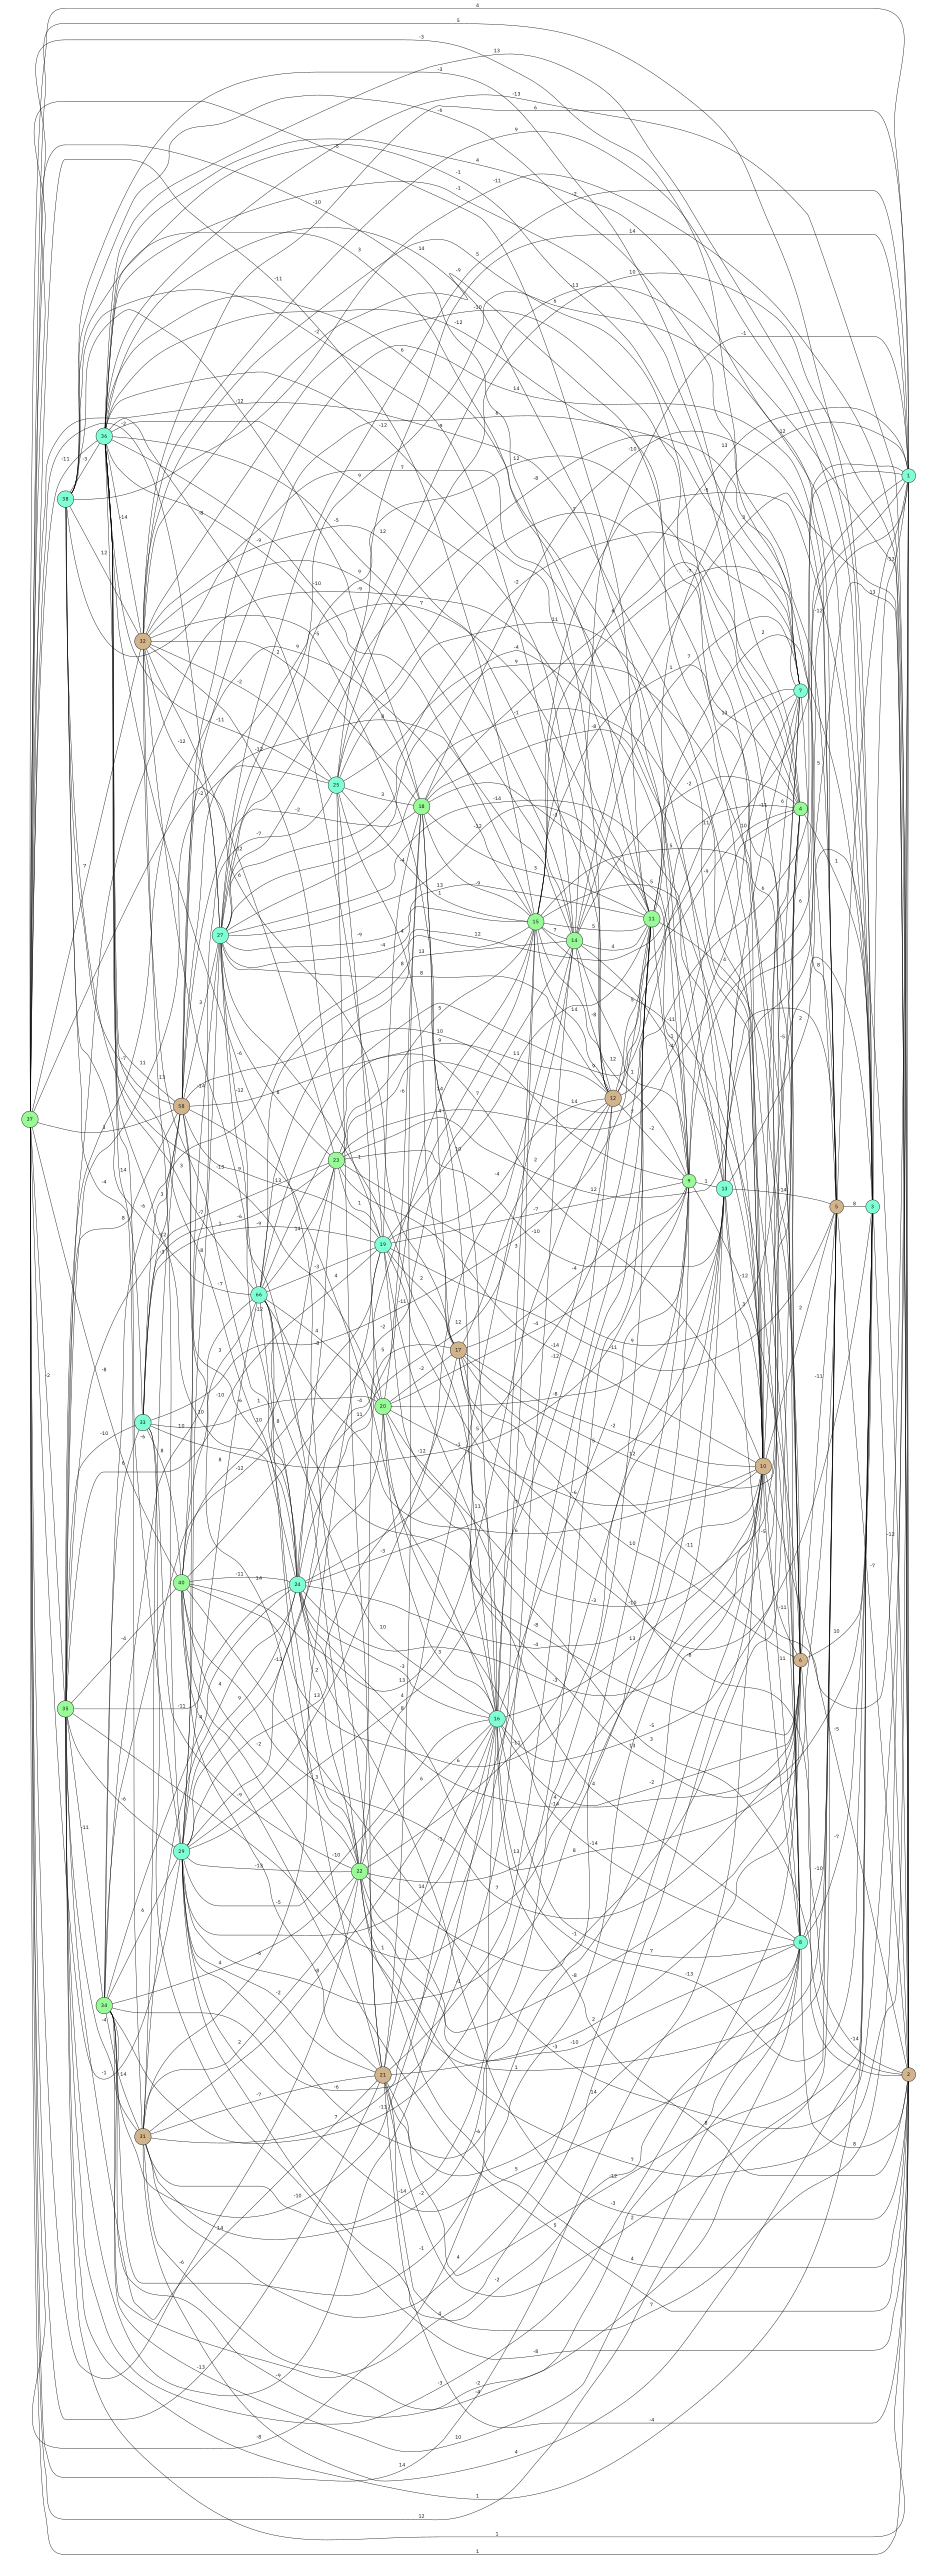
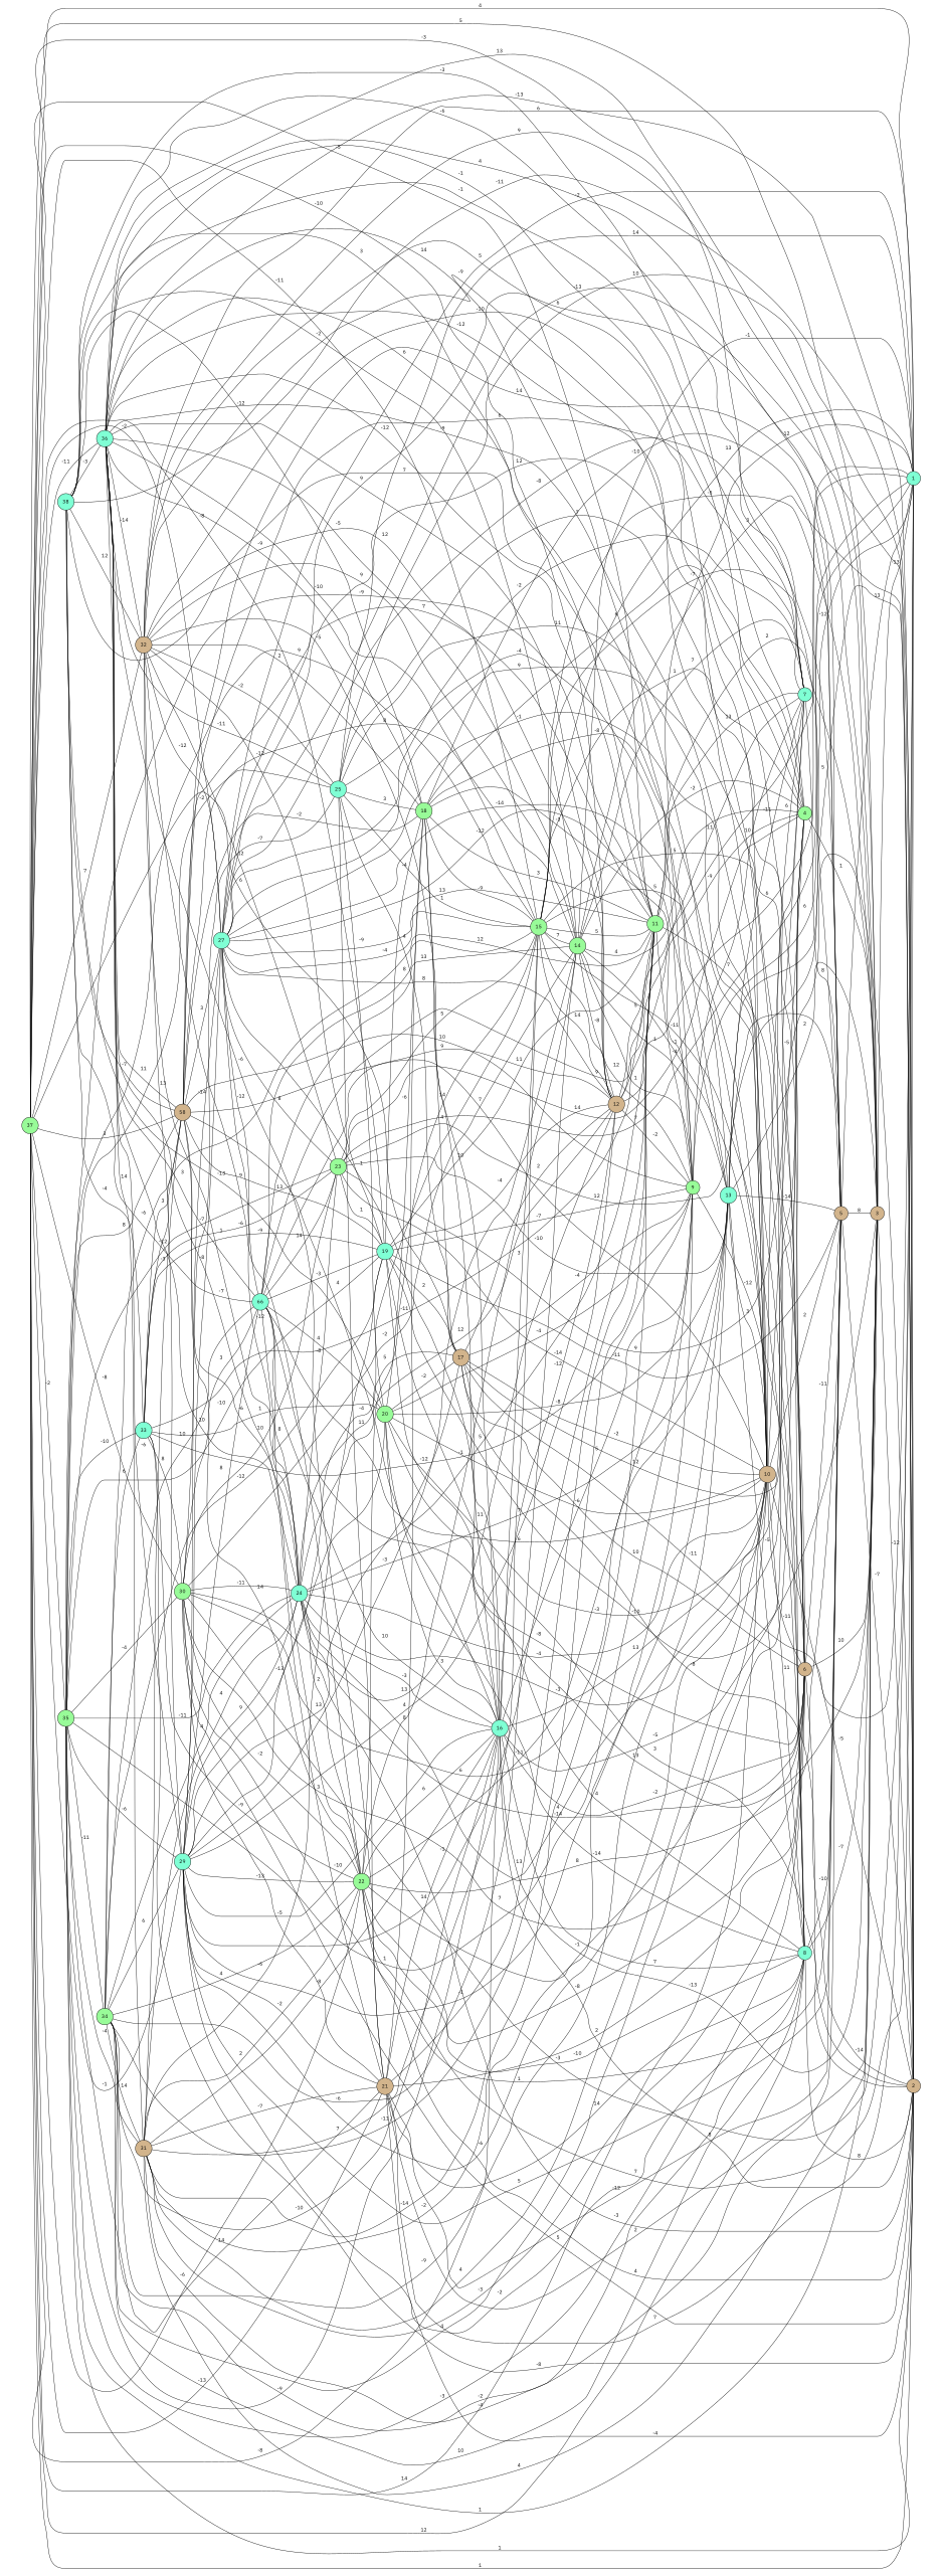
  graph {
    fontname="IBM Plex Sans"
    rankdir=LR
    node [fillcolor=aquamarine fontname="IBM Plex Sans" shape=circle style=filled]
    edge [fontname="IBM Plex Sans"]
    2 [fillcolor=tan]
    38
    4 [fillcolor=palegreen]
    7
    11 [fillcolor=palegreen]
    13
    14 [fillcolor=palegreen]
    18 [fillcolor=palegreen]
    20 [fillcolor=palegreen]
    n10 [label=66]
    n11 [fillcolor=tan label=58]
    32 [fillcolor=tan]
    33
    36
-   3
+   3 [fillcolor=tan]
    5 [fillcolor=tan]
    1
    9 [fillcolor=palegreen]
    6 [fillcolor=tan]
    8
    10 [fillcolor=tan]
    12 [fillcolor=tan]
    15 [fillcolor=palegreen]
    16
    17 [fillcolor=tan]
    19
    21 [fillcolor=tan]
    24
    23 [fillcolor=palegreen]
    22 [fillcolor=palegreen]
    27
    29
    25
-   30 [fillcolor=palegreen label=40]
+   30 [fillcolor=palegreen]
    31 [fillcolor=tan]
    37 [fillcolor=palegreen]
    35 [fillcolor=palegreen]
    34 [fillcolor=palegreen]
    38 -- 2 [label=-11]
    38 -- 4 [label=-3]
    38 -- 7 [label=-6]
    38 -- 11 [label=3]
    38 -- 13 [label=7]
    38 -- 14 [label=-2]
    38 -- 18 [label=-12]
    38 -- 20 [label=-13]
    38 -- n10 [label=-12]
    38 -- n11 [label=-7]
    38 -- 32 [label=12]
    38 -- 33 [label=-4]
    38 -- 36 [label=-3]
    4 -- 3 [label=1]
    7 -- 5 [label=8]
    11 -- 7 [label=13]
    11 -- 3 [label=2]
    11 -- 1 [label=12]
    11 -- 9 [label=-4]
-   11 -- 6 [label=4]
+   11 -- 6 [label=7]
    13 -- 2 [label=5]
    13 -- 7 [label=-11]
    13 -- 3 [label=2]
    13 -- 5 [label=-14]
    13 -- 1 [label=-12]
    13 -- 8 [label=-5]
    13 -- 10 [label=3]
    14 -- 2 [label=3]
    14 -- 4 [label=-2]
    14 -- 7 [label=7]
    14 -- 11 [label=4]
-   9 -- 13 [label=1]
+   14 -- 13 [label=1]
    14 -- 1 [label=-1]
    14 -- 9 [label=1]
    14 -- 10 [label=-1]
    14 -- 12 [label=-8]
    18 -- 4 [label=6]
    18 -- 11 [label=3]
    18 -- 5 [label=-10]
    18 -- 9 [label=-3]
    18 -- 10 [label=-8]
    18 -- 15 [label=-9]
    18 -- 16 [label=10]
    18 -- 17 [label=4]
    20 -- 7 [label=-3]
    20 -- 13 [label=-8]
    20 -- 18 [label=-6]
    20 -- 3 [label=13]
    20 -- 9 [label=-4]
    20 -- 8 [label=-14]
    20 -- 10 [label=-6]
    20 -- 16 [label=3]
    20 -- 17 [label=-2]
    n10 -- 14 [label=13]
    n10 -- 20 [label=4]
    n10 -- 1 [label=9]
    n10 -- 6 [label=-8]
    n10 -- 10 [label=6]
    n10 -- 12 [label=9]
    n10 -- 15 [label=8]
    n10 -- 16 [label=10]
    n10 -- 19 [label=-3]
    n10 -- 21 [label=3]
    n10 -- 24 [label=8]
    n10 -- 23 [label=14]
    n11 -- 7 [label=6]
    n11 -- 11 [label=7]
    n11 -- 14 [label=8]
    n11 -- 18 [label=-2]
    n11 -- 5 [label=14]
    n11 -- 9 [label=10]
    n11 -- 10 [label=7]
    n11 -- 16 [label=4]
    n11 -- 19 [label=13]
    n11 -- 24 [label=-6]
    n11 -- 22 [label=14]
    n11 -- 27 [label=3]
    32 -- 14 [label=9]
    32 -- 18 [label=2]
    32 -- 3 [label=9]
    32 -- 1 [label=6]
    32 -- 6 [label=5]
    32 -- 8 [label=-10]
    32 -- 10 [label=-9]
    32 -- 12 [label=12]
    32 -- 16 [label=-5]
    32 -- 19 [label=-12]
    32 -- 24 [label=1]
    32 -- 23 [label=12]
    32 -- 22 [label=9]
    32 -- 27 [label=-12]
    32 -- 29 [label=13]
    32 -- 25 [label=-2]
    33 -- 2 [label=-8]
    33 -- 4 [label=12]
    33 -- 11 [label=-11]
    33 -- 20 [label=1]
    33 -- n11 [label=3]
    33 -- 9 [label=-12]
    33 -- 19 [label=-9]
    33 -- 23 [label=-6]
    33 -- 22 [label=-9]
    33 -- 30 [label=8]
    36 -- 2 [label=-13]
    36 -- 4 [label=-1]
    36 -- 7 [label=-1]
    36 -- 11 [label=-12]
    36 -- 13 [label=14]
    36 -- 14 [label=-5]
    36 -- 18 [label=-9]
    36 -- n10 [label=3]
    36 -- n11 [label=11]
    36 -- 32 [label=-14]
    36 -- 3 [label=13]
    36 -- 5 [label=4]
    36 -- 9 [label=6]
    36 -- 8 [label=-12]
    36 -- 10 [label=-9]
    36 -- 12 [label=9]
    36 -- 15 [label=-10]
    36 -- 21 [label=-6]
    36 -- 24 [label=10]
    36 -- 22 [label=-7]
    36 -- 29 [label=-6]
    36 -- 25 [label=-11]
    36 -- 31 [label=14]
    3 -- 2 [label=-12]
    3 -- 1 [label=-13]
    5 -- 2 [label=-7]
    5 -- 3 [label=8]
    5 -- 1 [label=13]
    9 -- 7 [label=10]
    9 -- 1 [label=6]
    9 -- 6 [label=-12]
    6 -- 2 [label=-14]
    6 -- 3 [label=10]
    6 -- 5 [label=-11]
    8 -- 2 [label=8]
    8 -- 3 [label=-7]
    8 -- 5 [label=-10]
    10 -- 2 [label=-5]
    10 -- 4 [label=-5]
    10 -- 7 [label=6]
    10 -- 5 [label=2]
    10 -- 6 [label=-11]
    10 -- 8 [label=11]
    12 -- 4 [label=-9]
    12 -- 7 [label=11]
    12 -- 11 [label=5]
    12 -- 1 [label=6]
    12 -- 9 [label=-2]
    15 -- 4 [label=1]
    15 -- 11 [label=5]
    15 -- 14 [label=7]
    15 -- 3 [label=-5]
    15 -- 5 [label=-7]
    15 -- 1 [label=13]
    15 -- 9 [label=12]
    15 -- 6 [label=5]
    15 -- 8 [label=-11]
    15 -- 10 [label=5]
    15 -- 12 [label=14]
    16 -- 2 [label=8]
    16 -- 4 [label=-5]
    16 -- 3 [label=-13]
    16 -- 9 [label=5]
    16 -- 6 [label=-2]
    16 -- 8 [label=7]
    16 -- 10 [label=13]
    16 -- 12 [label=-12]
    16 -- 15 [label=3]
    17 -- 2 [label=-8]
    17 -- 4 [label=12]
    17 -- 1 [label=-11]
    17 -- 9 [label=-4]
    17 -- 6 [label=10]
    17 -- 10 [label=-2]
    17 -- 12 [label=2]
    17 -- 16 [label=11]
    19 -- 2 [label=3]
    19 -- 11 [label=11]
    19 -- 18 [label=-4]
    19 -- 3 [label=-10]
    19 -- 5 [label=-11]
    19 -- 9 [label=-7]
    19 -- 8 [label=4]
    19 -- 12 [label=-4]
    19 -- 17 [label=2]
    21 -- 2 [label=-4]
    21 -- 11 [label=13]
    21 -- 18 [label=8]
    21 -- 3 [label=2]
    21 -- 5 [label=-12]
    21 -- 1 [label=7]
    21 -- 6 [label=2]
    21 -- 8 [label=14]
    21 -- 16 [label=-1]
    24 -- 2 [label=-3]
    24 -- 7 [label=-3]
    24 -- 11 [label=5]
    24 -- 13 [label=7]
    24 -- 5 [label=8]
    24 -- 6 [label=-14]
    24 -- 10 [label=-4]
    24 -- 12 [label=12]
    24 -- 16 [label=-3]
    24 -- 17 [label=5]
    24 -- 23 [label=-8]
    24 -- 22 [label=2]
    23 -- 2 [label=9]
    23 -- 4 [label=14]
    23 -- 13 [label=-10]
    23 -- 5 [label=12]
    23 -- 1 [label=7]
    23 -- 10 [label=-14]
    23 -- 15 [label=5]
    23 -- 19 [label=1]
    22 -- 2 [label=4]
    22 -- 4 [label=-1]
    22 -- 14 [label=-1]
    22 -- 1 [label=7]
    22 -- 9 [label=-11]
    22 -- 6 [label=-8]
    22 -- 8 [label=-10]
    22 -- 10 [label=4]
    22 -- 15 [label=14]
    22 -- 16 [label=6]
    27 -- 2 [label=-13]
    27 -- 4 [label=12]
    27 -- 7 [label=-2]
    27 -- 11 [label=13]
    27 -- 13 [label=-12]
    27 -- n10 [label=-12]
    27 -- 3 [label=6]
    27 -- 5 [label=-8]
    27 -- 1 [label=-2]
    27 -- 6 [label=9]
    27 -- 8 [label=-1]
    27 -- 10 [label=-14]
    27 -- 12 [label=8]
    27 -- 15 [label=-4]
    27 -- 16 [label=1]
    27 -- 24 [label=-12]
    27 -- 23 [label=8]
    29 -- 11 [label=14]
    29 -- 13 [label=-1]
    29 -- 14 [label=-3]
    29 -- 20 [label=-13]
    29 -- n10 [label=8]
    29 -- 5 [label=5]
    29 -- 8 [label=-2]
    29 -- 10 [label=-6]
    29 -- 12 [label=4]
    29 -- 15 [label=-4]
    29 -- 16 [label=-10]
    29 -- 17 [label=13]
    29 -- 21 [label=-2]
    29 -- 24 [label=9]
    29 -- 22 [label=-13]
    29 -- 27 [label=-8]
    29 -- 25 [label=-7]
    25 -- 2 [label=10]
    25 -- 18 [label=3]
    25 -- 20 [label=-9]
    25 -- 1 [label=14]
    25 -- 9 [label=-4]
    25 -- 6 [label=7]
    25 -- 10 [label=11]
    25 -- 15 [label=1]
    25 -- 17 [label=4]
    25 -- 21 [label=11]
    30 -- 2 [label=5]
    30 -- 13 [label=6]
    30 -- 14 [label=-2]
    30 -- n10 [label=3]
    30 -- 5 [label=1]
    30 -- 1 [label=-3]
    30 -- 6 [label=7]
    30 -- 12 [label=13]
    30 -- 21 [label=-5]
    30 -- 24 [label=-11]
    30 -- 23 [label=10]
    30 -- 22 [label=-2]
    30 -- 27 [label=-14]
    31 -- 11 [label=-14]
    31 -- n11 [label=-3]
    31 -- 3 [label=4]
    31 -- 9 [label=-2]
+   31 -- 6 [label=-3]
    31 -- 8 [label=-4]
    31 -- 10 [label=4]
    31 -- 15 [label=7]
    31 -- 16 [label=-8]
    31 -- 19 [label=-6]
    31 -- 21 [label=-7]
    31 -- 24 [label=4]
    31 -- 22 [label=2]
    37 -- 2 [label=1]
    37 -- 7 [label=-3]
    37 -- 11 [label=-5]
    37 -- n11 [label=3]
    37 -- 32 [label=7]
    37 -- 36 [label=-11]
    37 -- 3 [label=5]
    37 -- 1 [label=4]
    37 -- 8 [label=12]
    37 -- 10 [label=14]
    37 -- 12 [label=-10]
    37 -- 15 [label=-11]
    37 -- 16 [label=-8]
    37 -- 17 [label=6]
    37 -- 19 [label=-8]
    37 -- 21 [label=-13]
    37 -- 22 [label=-6]
    37 -- 27 [label=-2]
    37 -- 29 [label=-1]
    37 -- 30 [label=-8]
    37 -- 35 [label=-2]
    35 -- 2 [label=1]
    35 -- 11 [label=-9]
    35 -- n11 [label=8]
    35 -- 33 [label=-10]
    35 -- 3 [label=1]
    35 -- 9 [label=1]
    35 -- 6 [label=-3]
    35 -- 15 [label=9]
    35 -- 16 [label=-9]
    35 -- 19 [label=-10]
    35 -- 21 [label=14]
    35 -- 24 [label=-11]
    35 -- 23 [label=-7]
    35 -- 29 [label=-6]
    35 -- 25 [label=-2]
    35 -- 30 [label=-4]
    35 -- 31 [label=-4]
    35 -- 34 [label=-11]
    34 -- 11 [label=-11]
-   34 -- 13 [label=-1]
+   34 -- 13 [label=-9]
    34 -- 14 [label=-6]
    34 -- n10 [label=10]
    34 -- n11 [label=-6]
    34 -- 33 [label=6]
    34 -- 5 [label=-2]
    34 -- 8 [label=10]
    34 -- 10 [label=4]
    34 -- 16 [label=-10]
    34 -- 19 [label=-12]
    34 -- 24 [label=4]
    34 -- 22 [label=4]
    34 -- 29 [label=6]
    34 -- 31 [label=14]
  }
